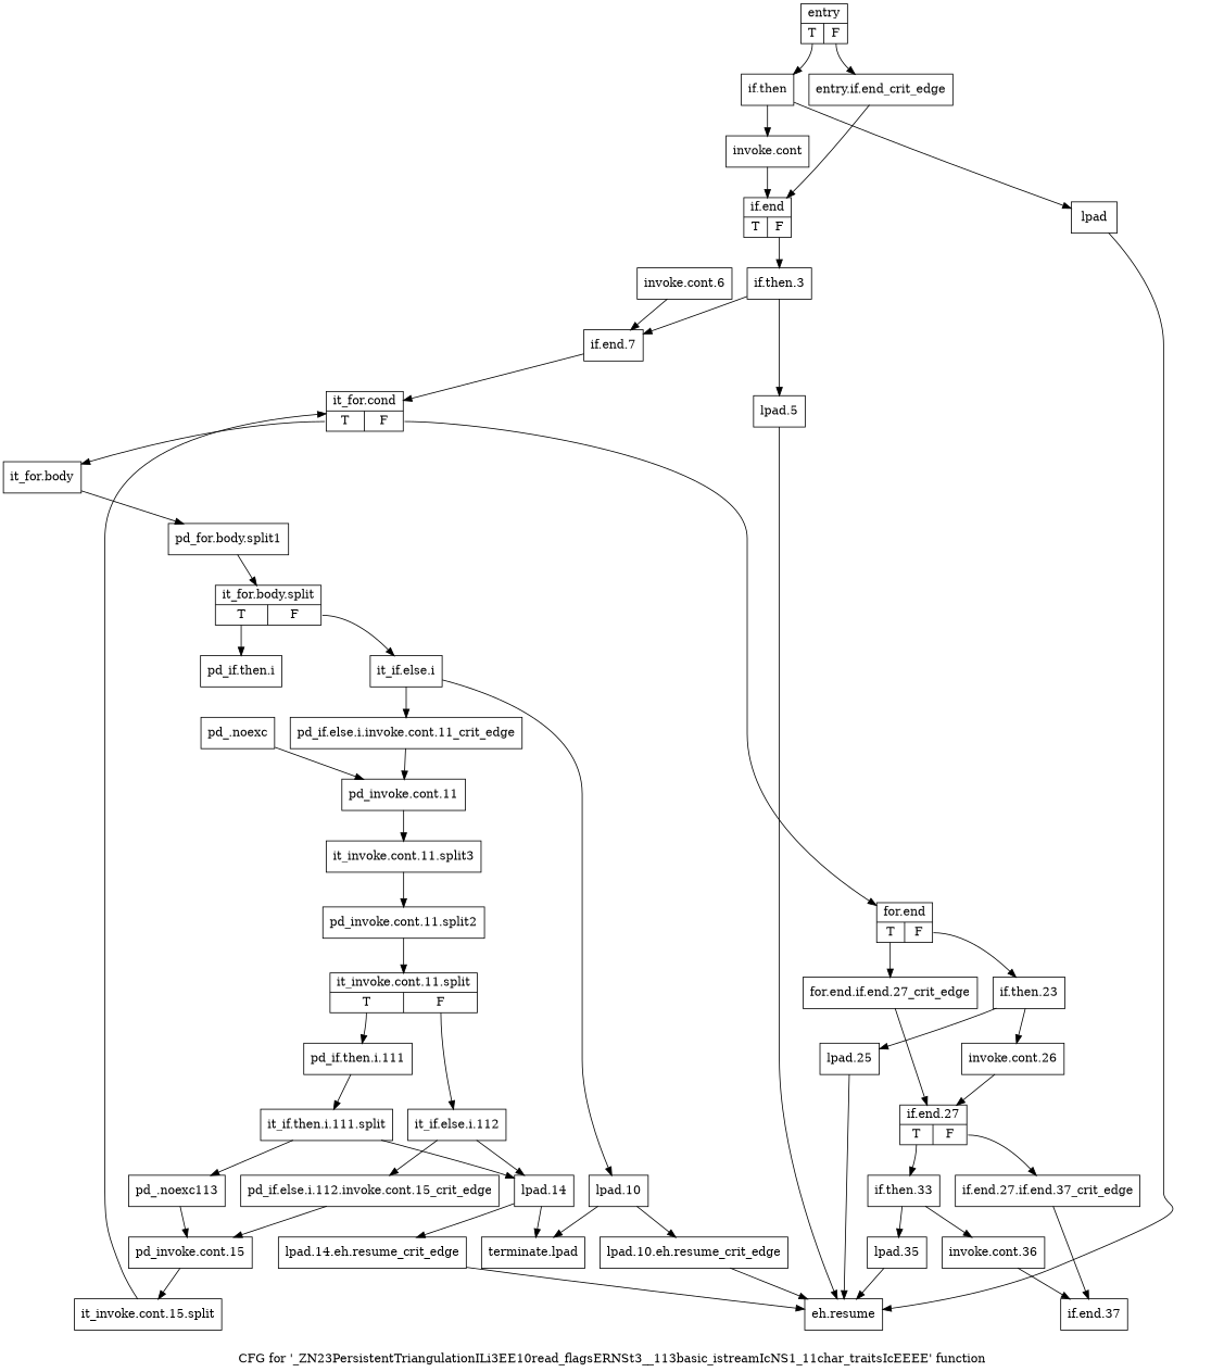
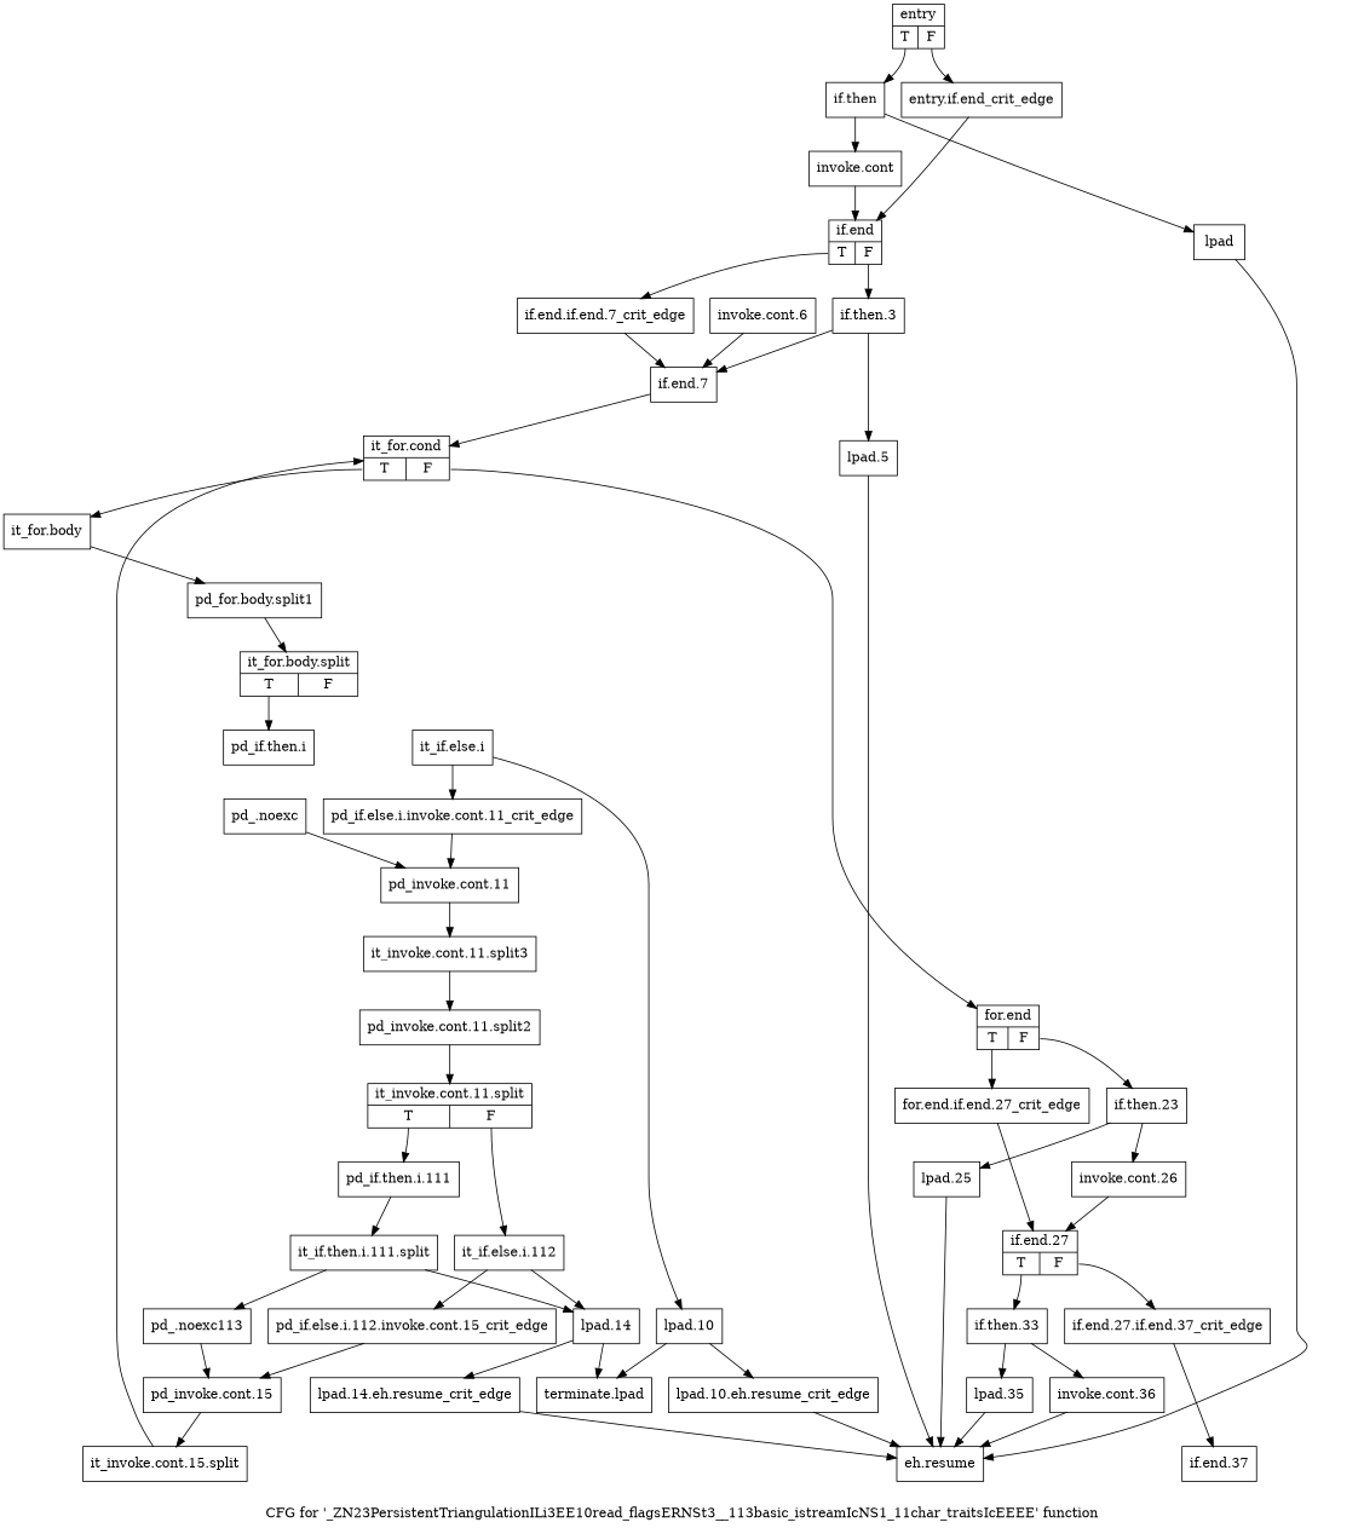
  digraph {
    label="CFG for '_ZN23PersistentTriangulationILi3EE10read_flagsERNSt3__113basic_istreamIcNS1_11char_traitsIcEEEE' function"
    node [shape=record]
    n1 [label="{entry|{<s0>T|<s1>F}}"]
    n2 [label="{if.then}"]
    n3 [label="{entry.if.end_crit_edge}"]
    n4 [label="{invoke.cont}"]
    n5 [label="{lpad}"]
    n6 [label="{if.end|{<s0>T|<s1>F}}"]
    n7 [label="{eh.resume}"]
+   n8 [label="{if.end.if.end.7_crit_edge}"]
    n9 [label="{if.then.3}"]
    n10 [label="{if.end.7}"]
    n11 [label="{lpad.5}"]
    n12 [label="{it_for.cond|{<s0>T|<s1>F}}"]
    n13 [label="{invoke.cont.6}"]
    n14 [label="{it_for.body}"]
    n15 [label="{for.end|{<s0>T|<s1>F}}"]
    n16 [label="{pd_for.body.split1}"]
    n17 [label="{for.end.if.end.27_crit_edge}"]
    n18 [label="{if.then.23}"]
    n19 [label="{it_for.body.split|{<s0>T|<s1>F}}"]
    n20 [label="{if.end.27|{<s0>T|<s1>F}}"]
    n21 [label="{invoke.cont.26}"]
    n22 [label="{lpad.25}"]
    n23 [label="{pd_if.then.i}"]
    n24 [label="{it_if.else.i}"]
    n25 [label="{lpad.10}"]
    n26 [label="{pd_if.else.i.invoke.cont.11_crit_edge}"]
    n27 [label="{lpad.10.eh.resume_crit_edge}"]
    n28 [label="{terminate.lpad}"]
    n29 [label="{pd_invoke.cont.11}"]
    n30 [label="{pd_.noexc}"]
    n31 [label="{it_invoke.cont.11.split3}"]
    n32 [label="{pd_invoke.cont.11.split2}"]
    n33 [label="{it_invoke.cont.11.split|{<s0>T|<s1>F}}"]
    n34 [label="{pd_if.then.i.111}"]
    n35 [label="{it_if.else.i.112}"]
    n36 [label="{it_if.then.i.111.split}"]
    n37 [label="{lpad.14}"]
    n38 [label="{pd_if.else.i.112.invoke.cont.15_crit_edge}"]
    n39 [label="{pd_.noexc113}"]
    n40 [label="{lpad.14.eh.resume_crit_edge}"]
    n41 [label="{pd_invoke.cont.15}"]
    n42 [label="{it_invoke.cont.15.split}"]
    n43 [label="{if.then.33}"]
    n44 [label="{if.end.27.if.end.37_crit_edge}"]
    n45 [label="{invoke.cont.36}"]
    n46 [label="{lpad.35}"]
    n47 [label="{if.end.37}"]
    n1 -> n2 [tailport=s0]
    n1 -> n3 [tailport=s1]
    n2 -> n4
    n2 -> n5
    n3 -> n6
    n4 -> n6
    n5 -> n7
+   n6 -> n8 [tailport=s0]
    n6 -> n9 [tailport=s1]
+   n8 -> n10
    n9 -> n10
    n9 -> n11
    n10 -> n12
    n11 -> n7
    n12 -> n14 [tailport=s0]
    n12 -> n15 [tailport=s1]
    n13 -> n10
    n14 -> n16
    n15 -> n17 [tailport=s0]
    n15 -> n18 [tailport=s1]
    n16 -> n19
    n17 -> n20
    n18 -> n21
    n18 -> n22
    n19 -> n23 [tailport=s0]
-   n19 -> n24 [tailport=s1]
    n20 -> n43 [tailport=s0]
    n20 -> n44 [tailport=s1]
    n21 -> n20
    n22 -> n7
    n24 -> n25
    n24 -> n26
    n25 -> n27
    n25 -> n28
    n26 -> n29
    n27 -> n7
    n29 -> n31
    n30 -> n29
    n31 -> n32
    n32 -> n33
    n33 -> n34 [tailport=s0]
    n33 -> n35 [tailport=s1]
    n34 -> n36
    n35 -> n37
    n35 -> n38
    n36 -> n37
    n36 -> n39
    n37 -> n28
    n37 -> n40
    n38 -> n41
    n39 -> n41
    n40 -> n7
    n41 -> n42
    n42 -> n12
    n43 -> n45
    n43 -> n46
    n44 -> n47
-   n45 -> n47
+   n45 -> n7
    n46 -> n7
  }
